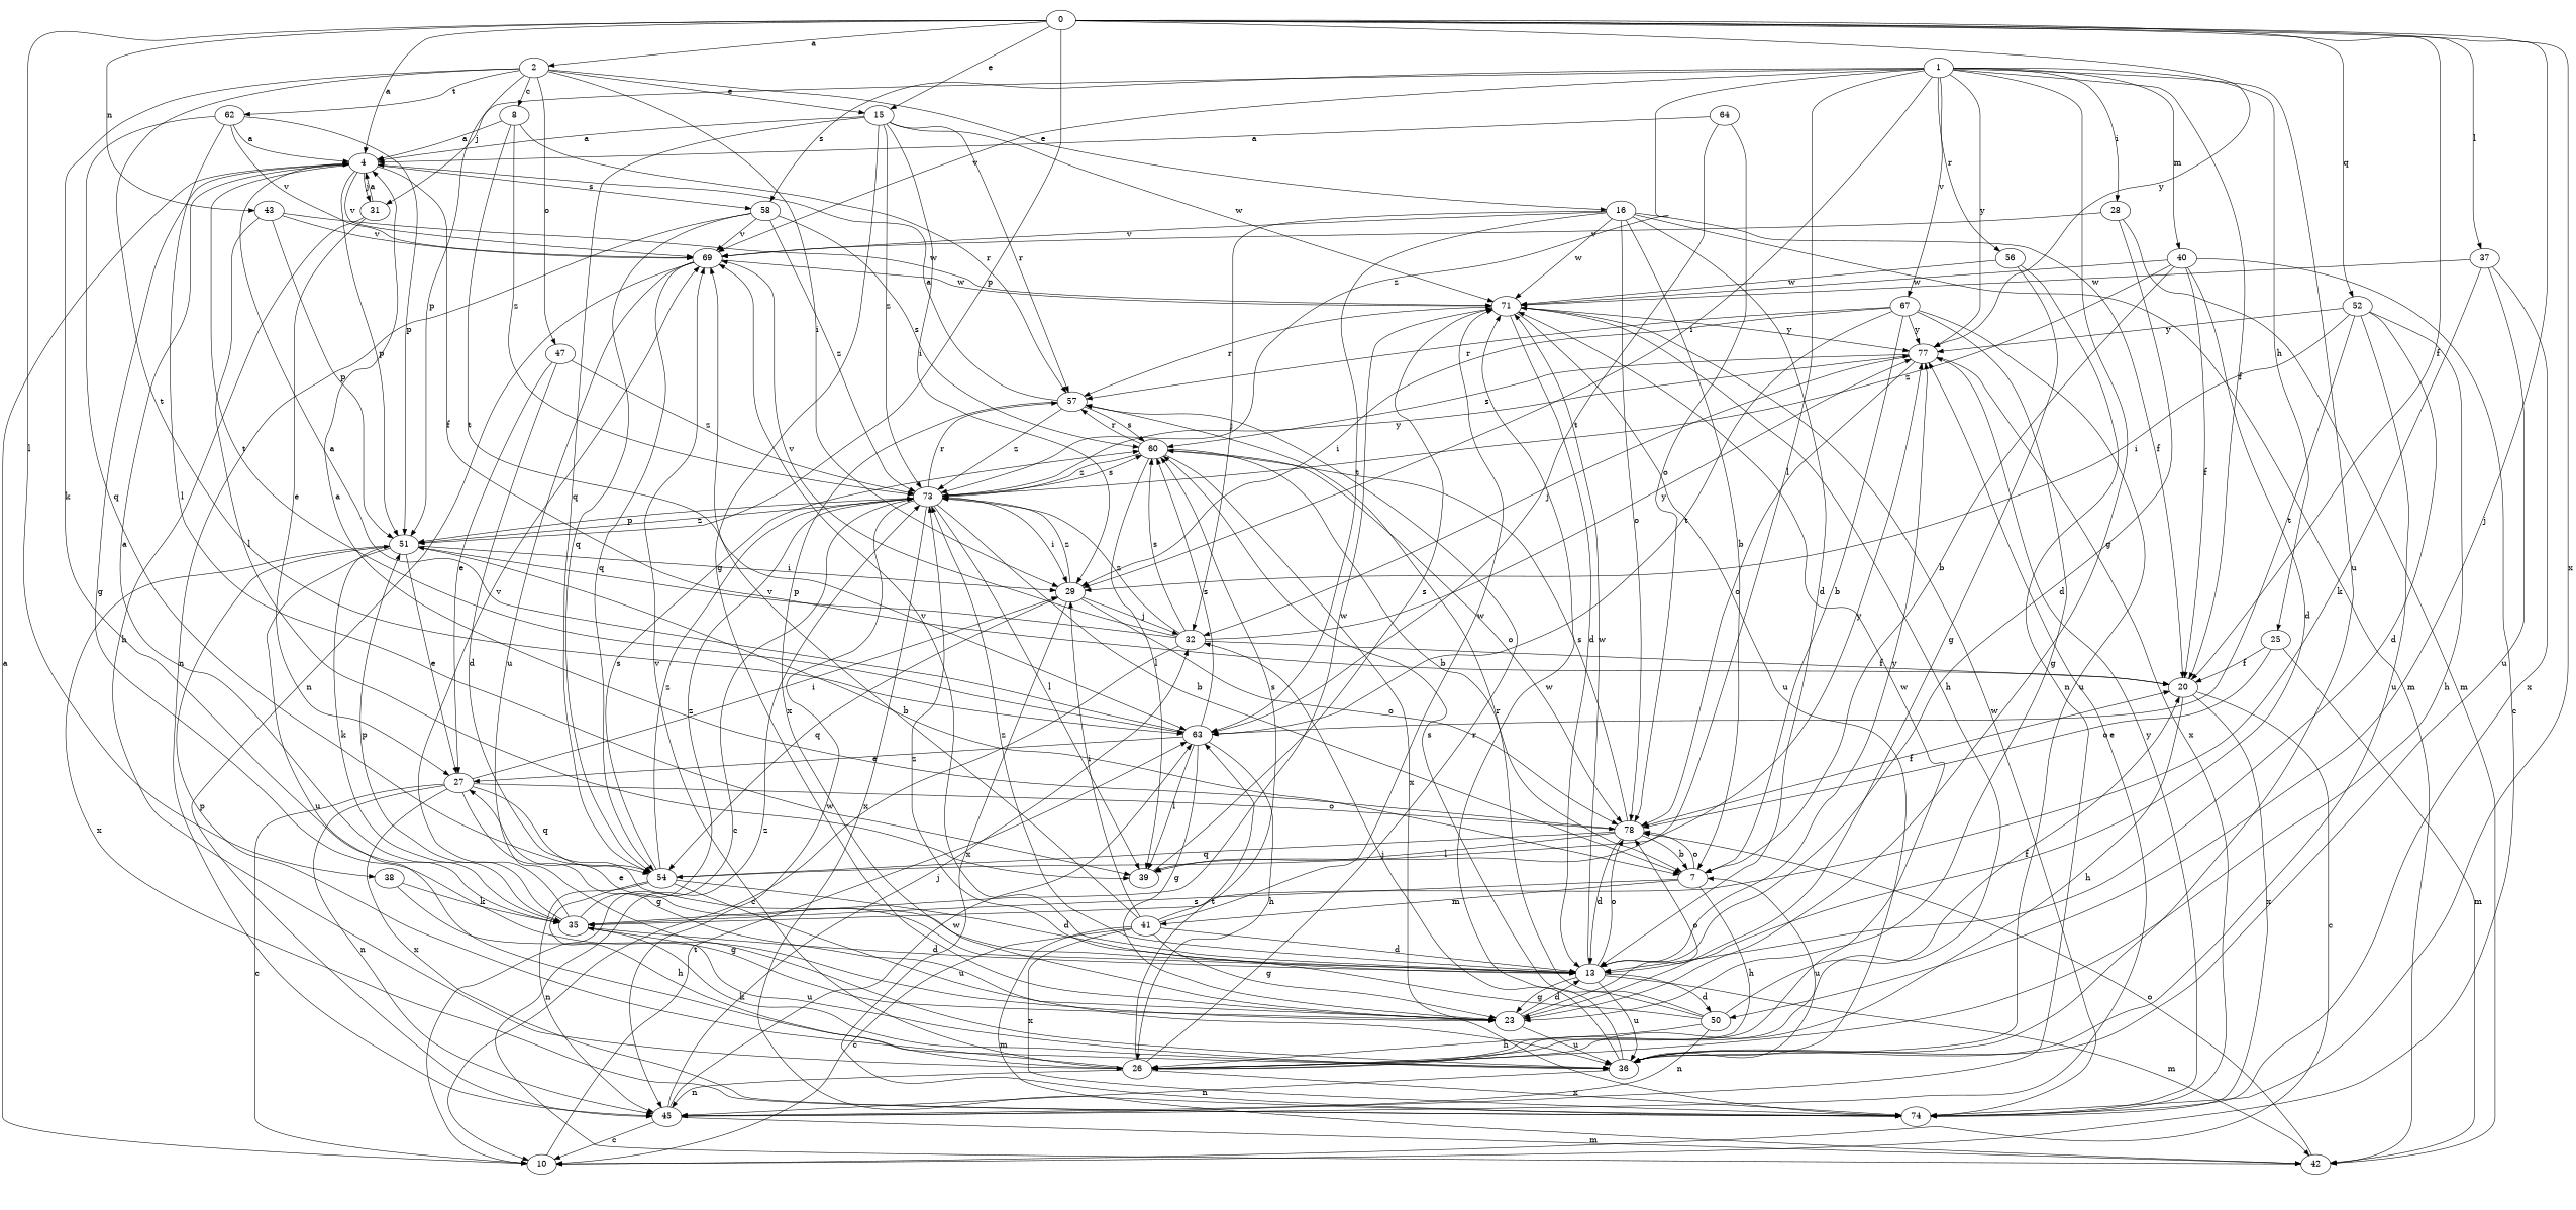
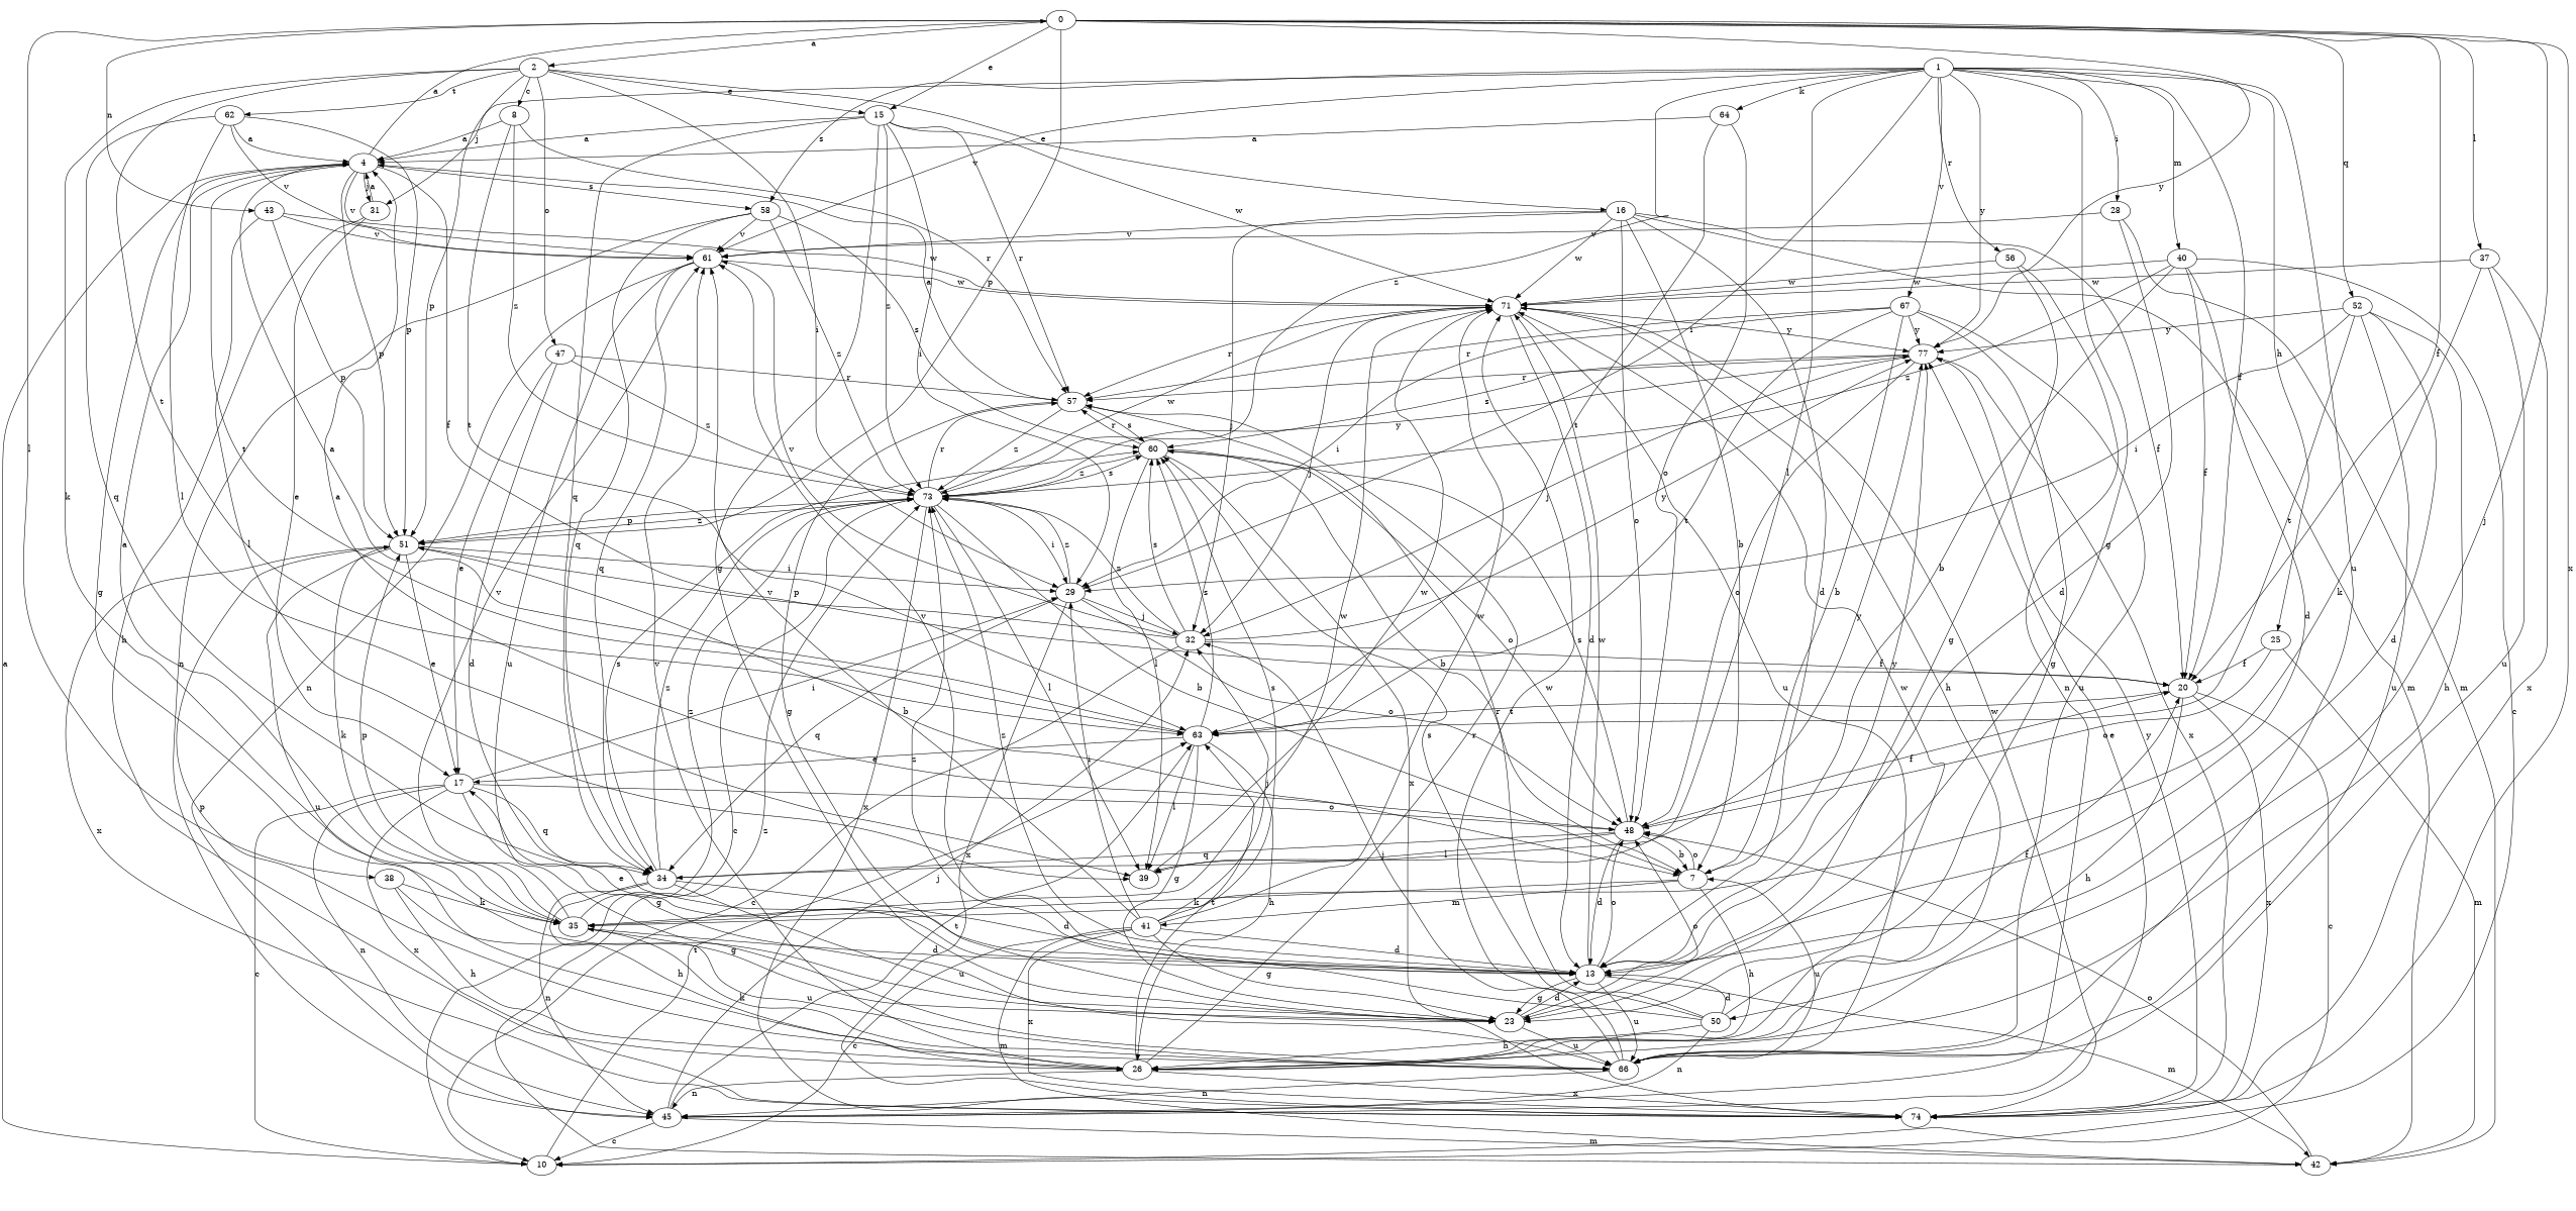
  strict digraph {
    0
    2
    4
    15
    20
    n6 [label=50]
    37
    38
    43
    51
    52
    74
    77
    29
    8
    16
    35
    47
    62
    63
    23
    31
    58
-   69
+   69 [label=61]
    n25 [label=73]
    57
    71
-   54
+   54 [label=34]
    26
    10
    13
    45
    60
-   66 [label=36]
+   66
    39
    7
-   17 [label=27]
-   48 [label=78]
+   17
+   48
    32
    1
    25
    28
    n43 [label=64]
    40
    56
    67
    42
    41
    0 -> 2 [label=a]
-   0 -> 4 [label=a]
+   4 -> 0 [label=a]
    0 -> 15 [label=e]
    0 -> 20 [label=f]
    0 -> n6 [label=j]
    0 -> 37 [label=l]
    0 -> 38 [label=l]
    0 -> 43 [label=n]
    0 -> 51 [label=p]
    0 -> 52 [label=q]
    0 -> 74 [label=x]
    0 -> 77 [label=y]
    2 -> 15 [label=e]
    2 -> 51 [label=p]
    2 -> 29 [label=i]
    2 -> 8 [label=c]
    2 -> 16 [label=e]
    2 -> 35 [label=k]
    2 -> 47 [label=o]
    2 -> 62 [label=t]
    2 -> 63 [label=t]
    4 -> 20 [label=f]
    4 -> 51 [label=p]
    4 -> 63 [label=t]
    4 -> 23 [label=g]
    4 -> 31 [label=j]
    4 -> 58 [label=s]
    4 -> 69 [label=v]
    15 -> 4 [label=a]
    15 -> 29 [label=i]
    15 -> 23 [label=g]
    15 -> n25 [label=z]
    15 -> 57 [label=r]
    15 -> 71 [label=w]
    15 -> 54 [label=q]
    20 -> 74 [label=x]
-   16 -> 63 [label=t]
+   20 -> 63 [label=t]
    20 -> 26 [label=h]
    20 -> 10 [label=c]
    n6 -> 20 [label=f]
    n6 -> n25 [label=z]
    n6 -> 57 [label=r]
    n6 -> 26 [label=h]
-   13 -> n6 [label=d]
+   n6 -> 13 [label=d]
    n6 -> 45 [label=n]
    n6 -> 60 [label=s]
    37 -> 74 [label=x]
    37 -> 35 [label=k]
    37 -> 71 [label=w]
    37 -> 66 [label=u]
    38 -> 35 [label=k]
    38 -> 23 [label=g]
+   38 -> 26 [label=h]
    43 -> 51 [label=p]
    43 -> 69 [label=v]
    43 -> 71 [label=w]
    43 -> 39 [label=l]
    51 -> 74 [label=x]
    51 -> 29 [label=i]
    51 -> 35 [label=k]
    51 -> n25 [label=z]
    51 -> 66 [label=u]
    51 -> 7 [label=b]
    51 -> 17 [label=e]
    52 -> 77 [label=y]
    52 -> 29 [label=i]
    52 -> 63 [label=t]
    52 -> 26 [label=h]
    52 -> 13 [label=d]
    52 -> 66 [label=u]
    74 -> 77 [label=y]
    74 -> 71 [label=w]
    77 -> 74 [label=x]
+   77 -> 57 [label=r]
    77 -> 60 [label=s]
    77 -> 48 [label=o]
    77 -> 32 [label=j]
    29 -> 74 [label=x]
    29 -> n25 [label=z]
    29 -> 54 [label=q]
    29 -> 48 [label=o]
    29 -> 32 [label=j]
    8 -> 4 [label=a]
    8 -> 63 [label=t]
    8 -> n25 [label=z]
    8 -> 57 [label=r]
    16 -> 20 [label=f]
    16 -> 69 [label=v]
    16 -> 71 [label=w]
    16 -> 13 [label=d]
    16 -> 7 [label=b]
    16 -> 48 [label=o]
    16 -> 32 [label=j]
    16 -> 42 [label=m]
    35 -> 4 [label=a]
    35 -> 51 [label=p]
    35 -> 69 [label=v]
    35 -> n25 [label=z]
    35 -> 71 [label=w]
    35 -> 13 [label=d]
    35 -> 66 [label=u]
    47 -> n25 [label=z]
+   47 -> 57 [label=r]
    47 -> 13 [label=d]
    47 -> 17 [label=e]
    62 -> 4 [label=a]
    62 -> 51 [label=p]
    62 -> 69 [label=v]
    62 -> 54 [label=q]
    62 -> 39 [label=l]
    63 -> 4 [label=a]
    63 -> 23 [label=g]
    63 -> 26 [label=h]
    63 -> 60 [label=s]
    63 -> 39 [label=l]
    63 -> 17 [label=e]
    23 -> 13 [label=d]
    23 -> 66 [label=u]
    23 -> 48 [label=o]
    31 -> 4 [label=a]
    31 -> 26 [label=h]
    31 -> 17 [label=e]
    58 -> 69 [label=v]
    58 -> n25 [label=z]
    58 -> 54 [label=q]
    58 -> 45 [label=n]
    58 -> 60 [label=s]
    69 -> 71 [label=w]
    69 -> 54 [label=q]
    69 -> 45 [label=n]
    69 -> 66 [label=u]
    n25 -> 51 [label=p]
    n25 -> 74 [label=x]
    n25 -> 77 [label=y]
    n25 -> 29 [label=i]
    n25 -> 57 [label=r]
-   n25 -> 45 [label=w]
+   n25 -> 71 [label=w]
    n25 -> 10 [label=c]
    n25 -> 60 [label=s]
    n25 -> 39 [label=l]
    n25 -> 7 [label=b]
    57 -> 4 [label=a]
-   57 -> 23 [label=x]
+   57 -> 23 [label=g]
    57 -> n25 [label=z]
    57 -> 60 [label=s]
    71 -> 77 [label=y]
    71 -> 57 [label=r]
    71 -> 26 [label=h]
    71 -> 13 [label=d]
    71 -> 66 [label=u]
+   71 -> 32 [label=j]
    54 -> 77 [label=y]
    54 -> n25 [label=z]
    54 -> 26 [label=h]
    54 -> 13 [label=d]
    54 -> 45 [label=n]
    54 -> 60 [label=s]
    54 -> 66 [label=u]
    26 -> 51 [label=p]
    26 -> 74 [label=x]
    26 -> 63 [label=t]
    26 -> 69 [label=v]
    26 -> 57 [label=r]
    26 -> 71 [label=w]
    26 -> 45 [label=n]
    10 -> 4 [label=a]
    10 -> 63 [label=t]
    13 -> 77 [label=y]
    13 -> 23 [label=g]
    13 -> 69 [label=v]
    13 -> n25 [label=z]
    13 -> 71 [label=w]
    13 -> 66 [label=u]
    13 -> 17 [label=e]
    13 -> 48 [label=o]
    13 -> 42 [label=m]
    45 -> 77 [label=e]
-   45 -> 63 [label=w]
+   45 -> 63 [label=t]
    45 -> 10 [label=c]
    45 -> 32 [label=j]
    45 -> 42 [label=m]
    60 -> 74 [label=x]
    60 -> n25 [label=z]
    60 -> 57 [label=r]
    60 -> 39 [label=l]
    60 -> 7 [label=b]
    60 -> 48 [label=o]
    66 -> 35 [label=k]
    66 -> 71 [label=w]
    66 -> 45 [label=n]
    66 -> 7 [label=u]
    66 -> 32 [label=j]
-   39 -> 71 [label=s]
-   7 -> 35 [label=s]
+   39 -> 71 [label=w]
+   7 -> 35 [label=k]
    7 -> 26 [label=h]
    7 -> 48 [label=o]
    7 -> 41 [label=m]
    17 -> 74 [label=x]
    17 -> 29 [label=i]
    17 -> 23 [label=g]
    17 -> 54 [label=q]
    17 -> 10 [label=c]
    17 -> 45 [label=n]
    17 -> 48 [label=o]
    48 -> 4 [label=a]
    48 -> 20 [label=f]
    48 -> 54 [label=q]
    48 -> 13 [label=d]
    48 -> 60 [label=s]
    48 -> 39 [label=l]
    48 -> 7 [label=b]
    32 -> 20 [label=f]
    32 -> 51 [label=p]
    32 -> 77 [label=y]
    32 -> 69 [label=v]
    32 -> n25 [label=z]
    32 -> 10 [label=c]
    32 -> 60 [label=s]
    1 -> 20 [label=f]
    1 -> 77 [label=y]
    1 -> 29 [label=i]
    1 -> 23 [label=g]
    1 -> 31 [label=j]
    1 -> 58 [label=s]
    1 -> 69 [label=v]
    1 -> n25 [label=z]
    1 -> 66 [label=u]
    1 -> 39 [label=l]
    1 -> 25 [label=h]
    1 -> 28 [label=i]
+   1 -> n43 [label=k]
    1 -> 40 [label=m]
    1 -> 56 [label=r]
    1 -> 67 [label=v]
    25 -> 20 [label=f]
    25 -> 48 [label=o]
    25 -> 42 [label=m]
    28 -> 69 [label=v]
    28 -> 13 [label=d]
    28 -> 42 [label=m]
    n43 -> 4 [label=a]
    n43 -> 63 [label=t]
    n43 -> 48 [label=o]
    40 -> 20 [label=f]
    40 -> n25 [label=z]
    40 -> 71 [label=w]
    40 -> 10 [label=c]
    40 -> 13 [label=d]
    40 -> 7 [label=b]
    56 -> 23 [label=g]
    56 -> 71 [label=w]
    56 -> 45 [label=n]
    67 -> 77 [label=y]
    67 -> 29 [label=i]
    67 -> 63 [label=t]
    67 -> 23 [label=g]
    67 -> 57 [label=r]
    67 -> 66 [label=u]
    67 -> 7 [label=b]
    42 -> n25 [label=z]
    42 -> 48 [label=o]
    41 -> 74 [label=x]
    41 -> 29 [label=i]
    41 -> 23 [label=g]
    41 -> 69 [label=v]
    41 -> 71 [label=w]
    41 -> 10 [label=c]
    41 -> 13 [label=d]
    41 -> 60 [label=s]
+   41 -> 32 [label=j]
    41 -> 42 [label=m]
  }
